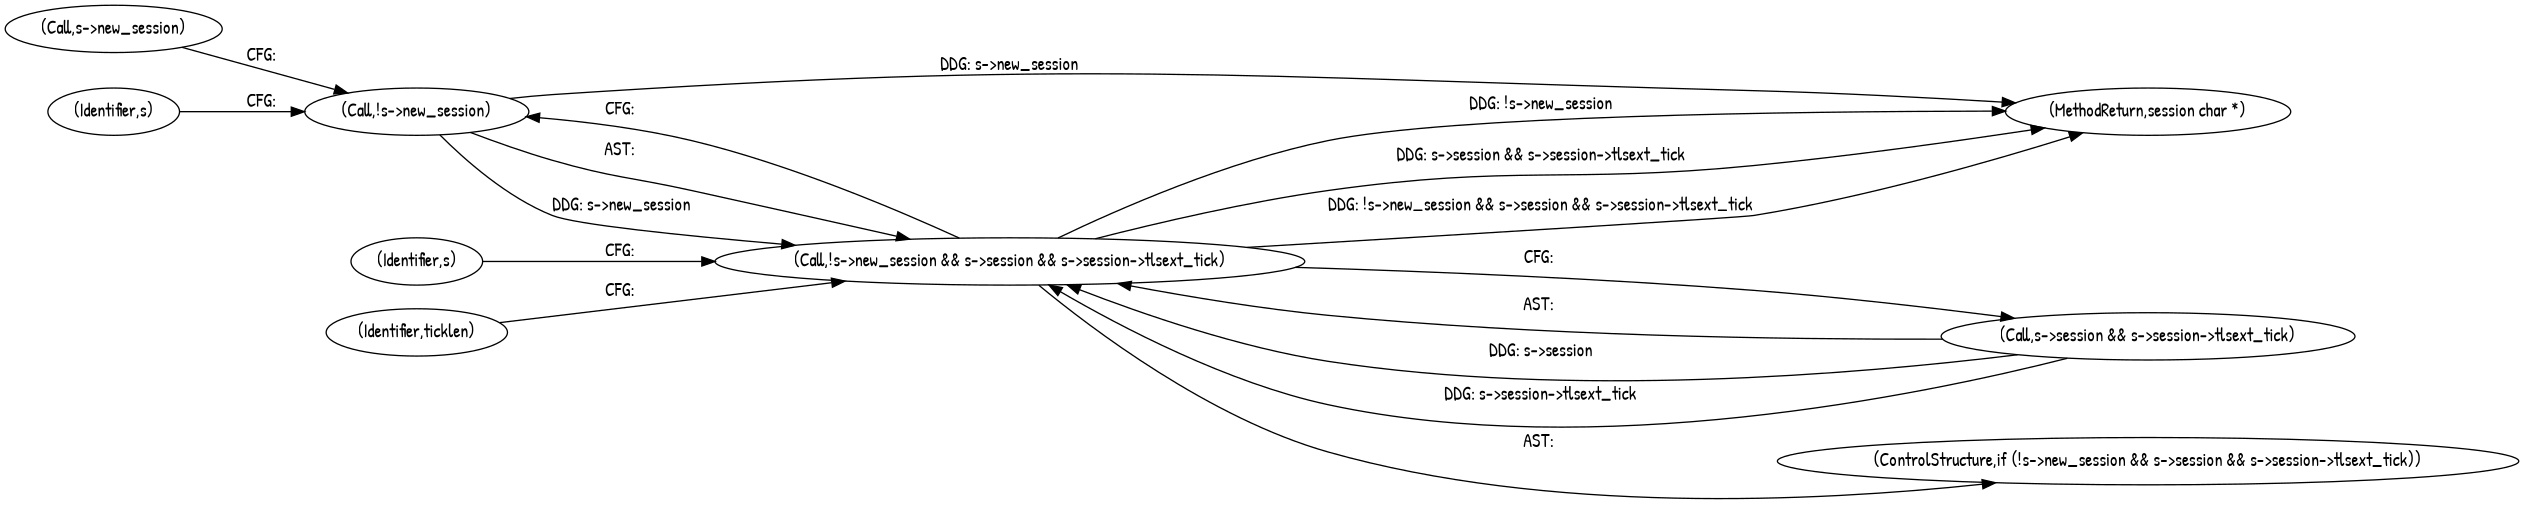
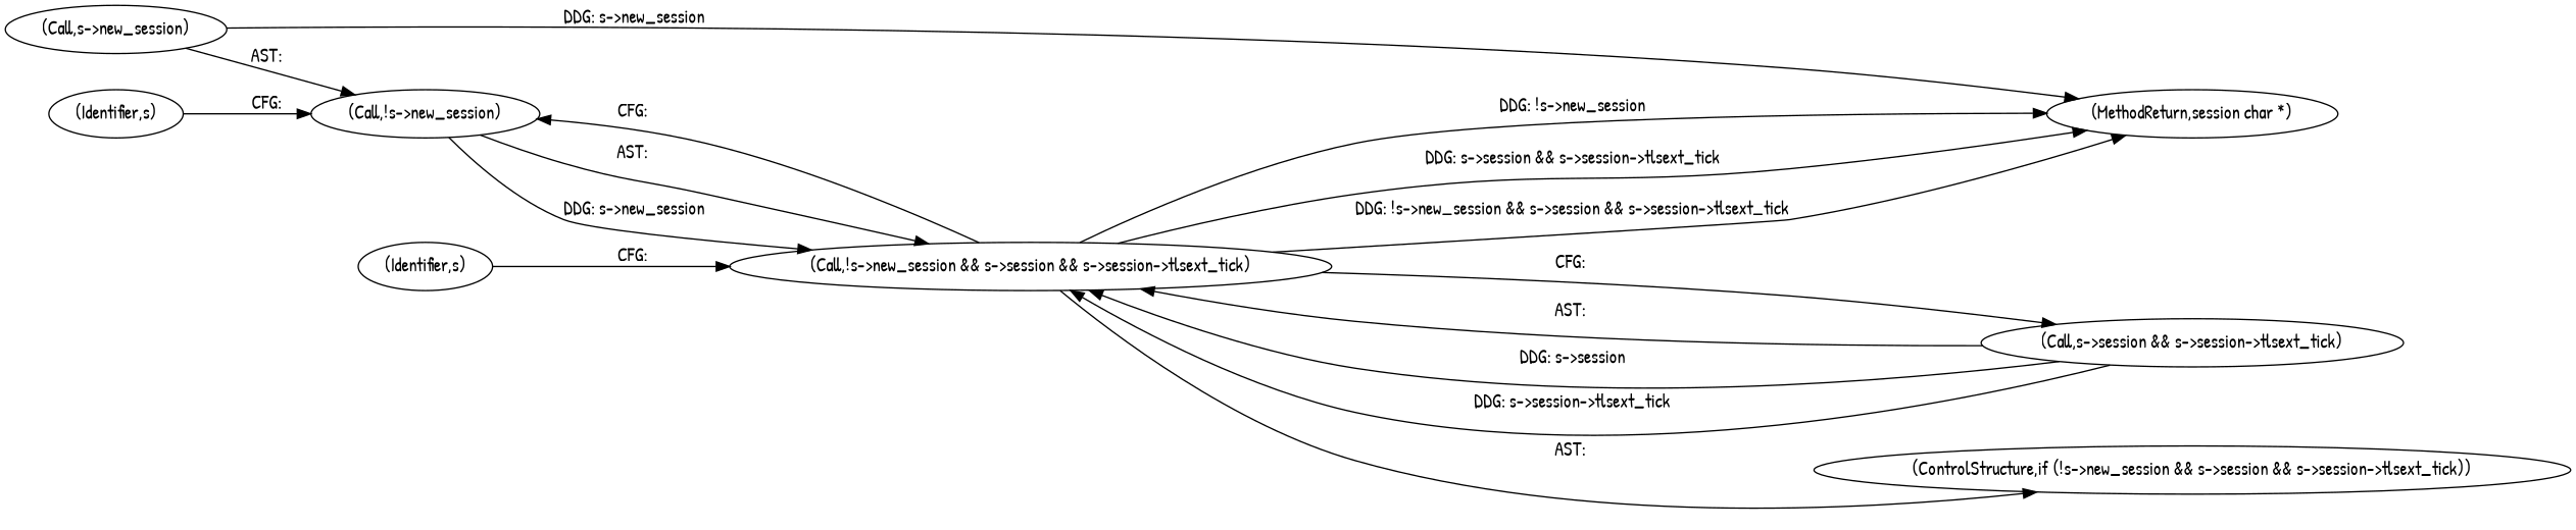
  digraph {
    fontname="Patrick Hand"
    rankdir=LR
    node [fontname="Patrick Hand"]
    edge [fontname="Patrick Hand"]
    n1 [label="(Call,!s->new_session)"]
    n2 [label="(Call,!s->new_session && s->session && s->session->tlsext_tick)"]
    n3 [label="(MethodReturn,session char *)"]
    n4 [label="(Call,s->session && s->session->tlsext_tick)"]
    n5 [label="(ControlStructure,if (!s->new_session && s->session && s->session->tlsext_tick))"]
    n6 [label="(Call,s->new_session)"]
    n7 [label="(Identifier,s)"]
    n8 [label="(Identifier,s)"]
-   n9 [label="(Identifier,ticklen)"]
    n1 -> n2 [label="AST: "]
    n1 -> n2 [label="DDG: s->new_session"]
-   n1 -> n3 [label="DDG: s->new_session"]
+   n6 -> n3 [label="DDG: s->new_session"]
    n2 -> n1 [label="CFG: "]
    n2 -> n3 [label="DDG: !s->new_session"]
    n2 -> n3 [label="DDG: s->session && s->session->tlsext_tick"]
    n2 -> n3 [label="DDG: !s->new_session && s->session && s->session->tlsext_tick"]
    n2 -> n4 [label="CFG: "]
    n2 -> n5 [label="AST: "]
    n4 -> n2 [label="AST: "]
    n4 -> n2 [label="DDG: s->session"]
    n4 -> n2 [label="DDG: s->session->tlsext_tick"]
-   n6 -> n1 [label="CFG: "]
+   n6 -> n1 [label="AST: "]
    n7 -> n1 [label="CFG: "]
    n8 -> n2 [label="CFG: "]
-   n9 -> n2 [label="CFG: "]
  }
